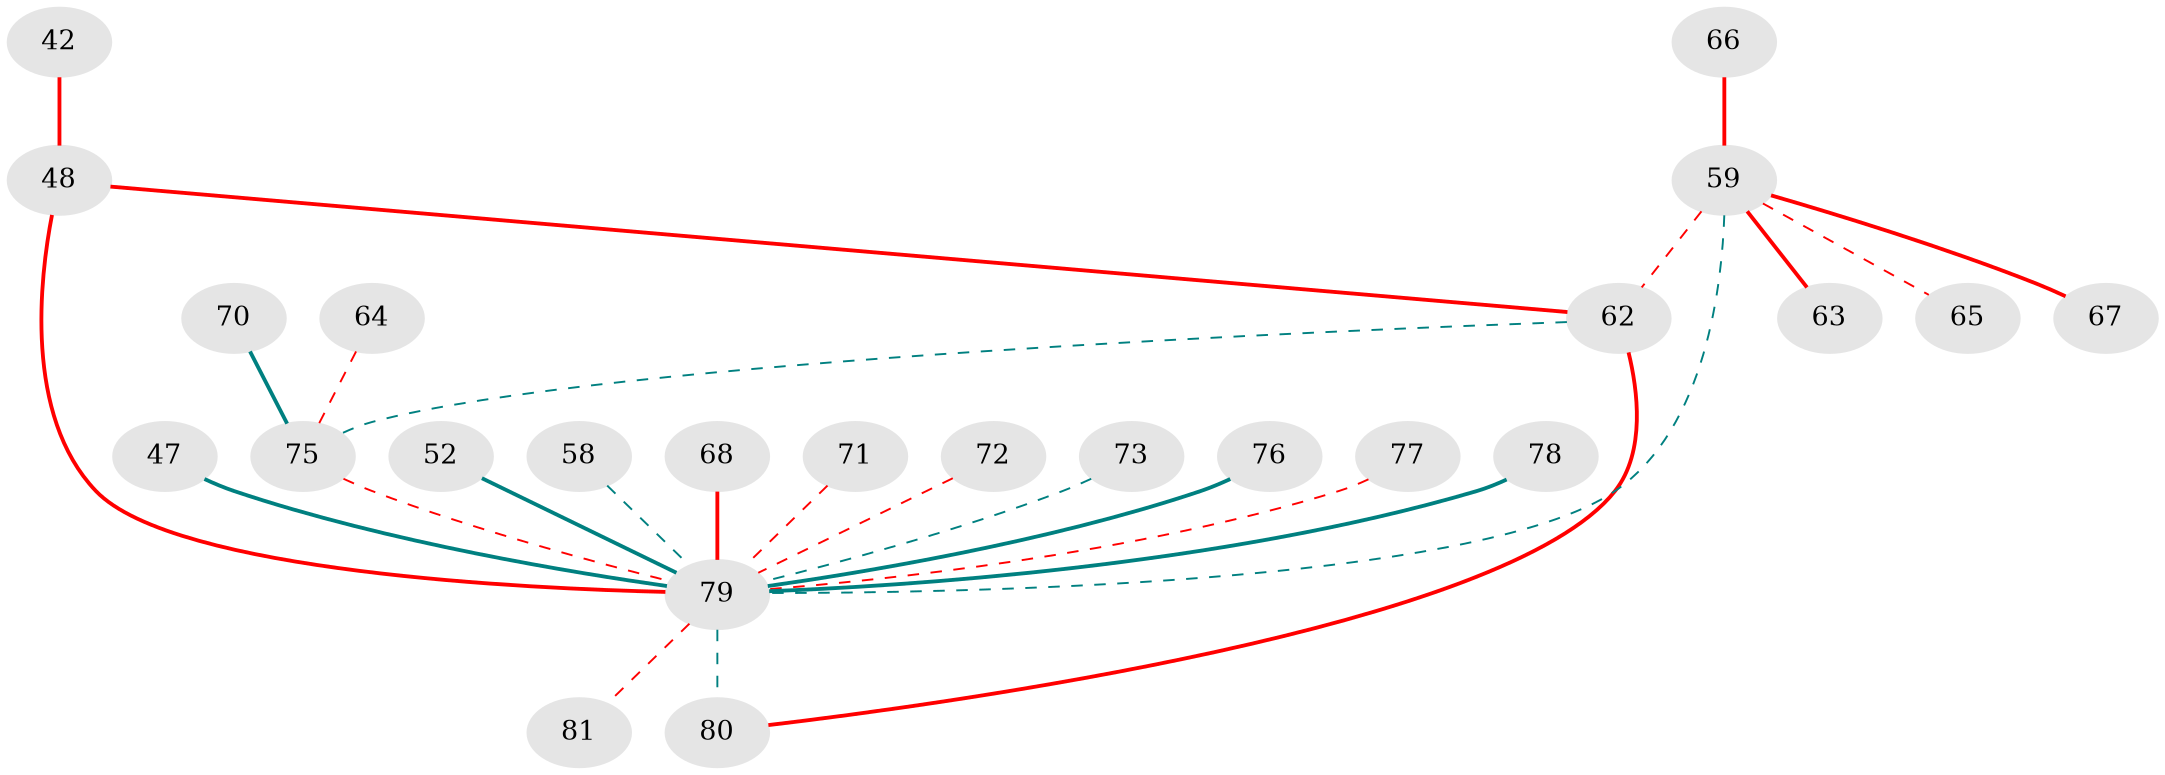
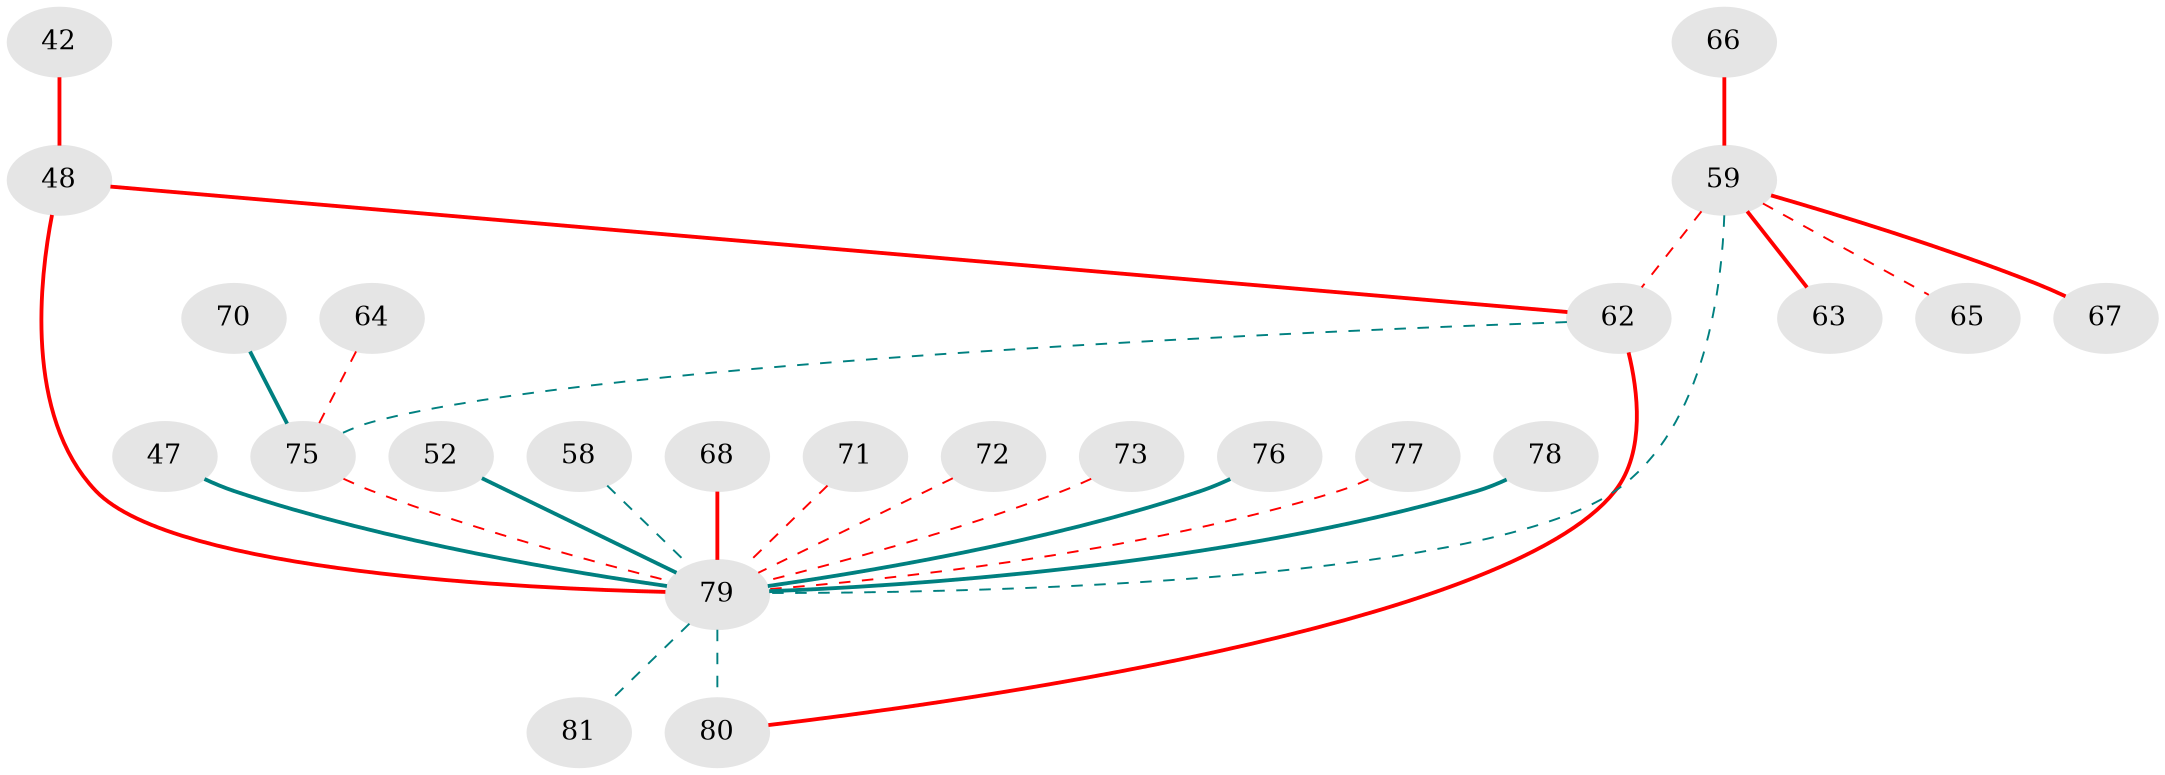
  graph {
    node [color=gray90 style=filled]
    edge [color=red style=bold]
    48 [super="+36"]
    79 [super="+14+30+57+20+74+69+11+15+16+22+31+35+43"]
    62 [super="+60"]
    42
    80 [super="+21+37+45+38+39+51"]
    81
    47
    75 [super="+26+55+44"]
    52
    59 [super="+2+46+17+53+54"]
    63
    65
    67
    n14 [label=66]
    58
    64
    68
    70 [super="+61"]
    71
    72
    73
    76
    77
    78
    48 -- 79 [weight=7]
    48 -- 62
    79 -- 80 [color=teal style=dashed weight=4]
-   79 -- 81 [style=dashed]
+   79 -- 81 [color=teal style=dashed]
    62 -- 80 [weight=2]
    62 -- 75 [color=teal style=dashed]
    42 -- 48
    47 -- 79 [color=teal]
    75 -- 79 [style=dashed weight=8]
    52 -- 79 [color=teal]
    59 -- 79 [color=teal style=dashed weight=11]
    59 -- 62 [style=dashed weight=3]
    59 -- 63
    59 -- 65 [style=dashed]
    59 -- 67
    n14 -- 59
    58 -- 79 [color=teal style=dashed]
    64 -- 75 [style=dashed]
    68 -- 79 [weight=2]
    70 -- 75 [color=teal]
    71 -- 79 [style=dashed]
    72 -- 79 [style=dashed]
-   73 -- 79 [color=teal style=dashed]
+   73 -- 79 [style=dashed]
    76 -- 79 [color=teal]
    77 -- 79 [style=dashed]
    78 -- 79 [color=teal]
  }
